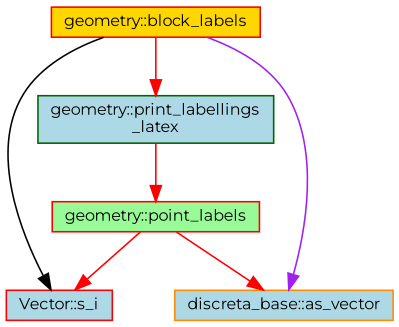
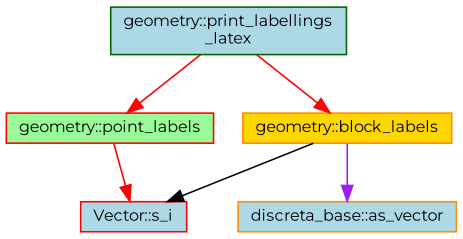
  digraph {
    fontname=Montserrat
    rankdir=TB
    node [color=red fillcolor=lightblue fontname=Montserrat fontsize=10 shape=record style=filled]
    edge [color=red fontname=Montserrat fontsize=10 labelfontname=Helvetica labelfontsize=10 style=solid]
    n1 [color=darkgreen fontcolor=black height=0.2 label="geometry::print_labellings\l_latex" width=0.4]
    n2 [fillcolor=palegreen height=0.2 label="geometry::point_labels" width=0.4]
-   n3 [fillcolor=gold height=0.2 label="geometry::block_labels" width=0.4]
+   n3 [color=darkorange fillcolor=gold height=0.2 label="geometry::block_labels" width=0.4]
    n4 [height=0.2 label="Vector::s_i" width=0.4]
    n5 [color=darkorange height=0.2 label="discreta_base::as_vector" width=0.4]
    n1 -> n2
-   n3 -> n1
+   n1 -> n3
    n2 -> n4
-   n2 -> n5
    n3 -> n4 [color=black]
    n3 -> n5 [color=purple]
  }
